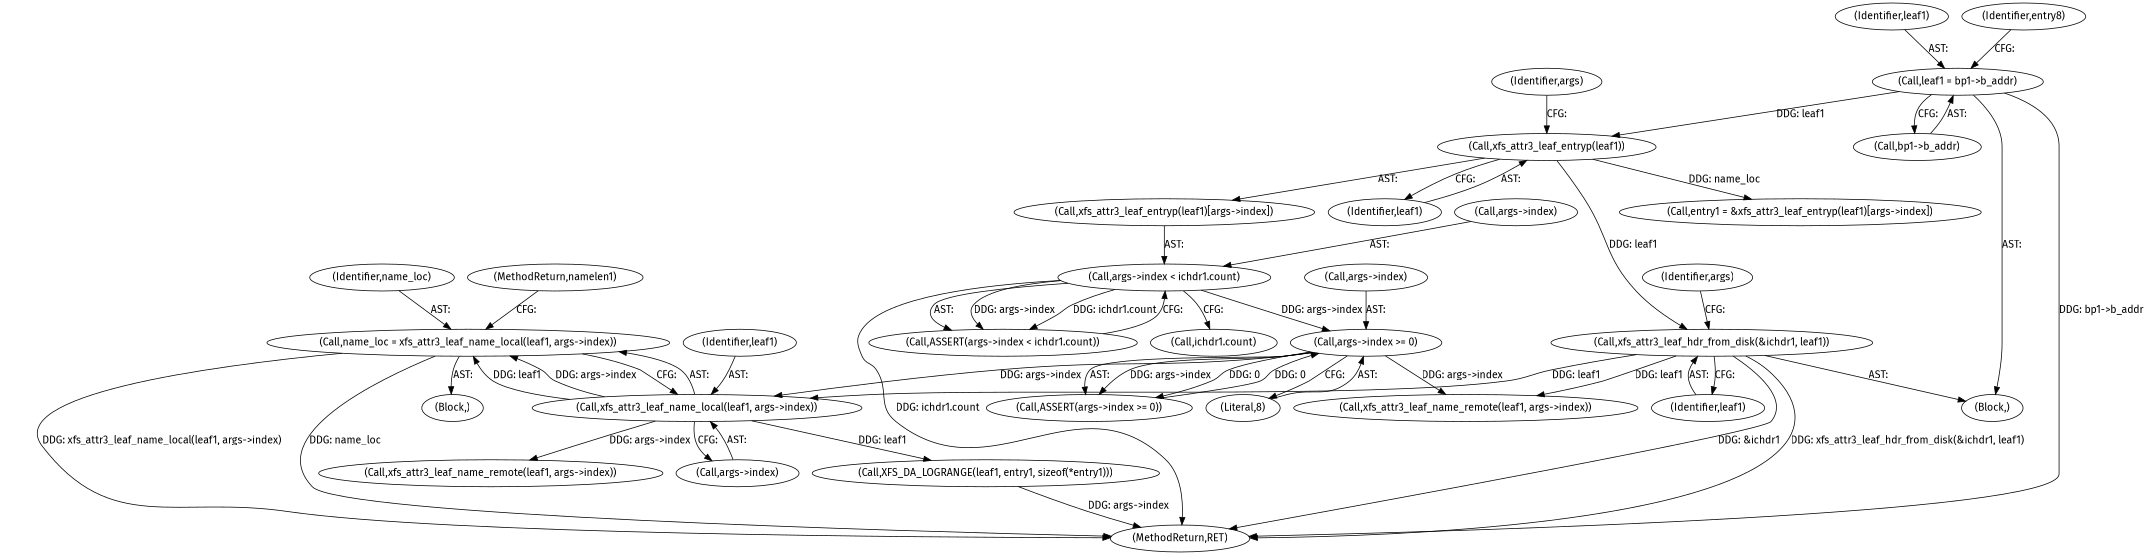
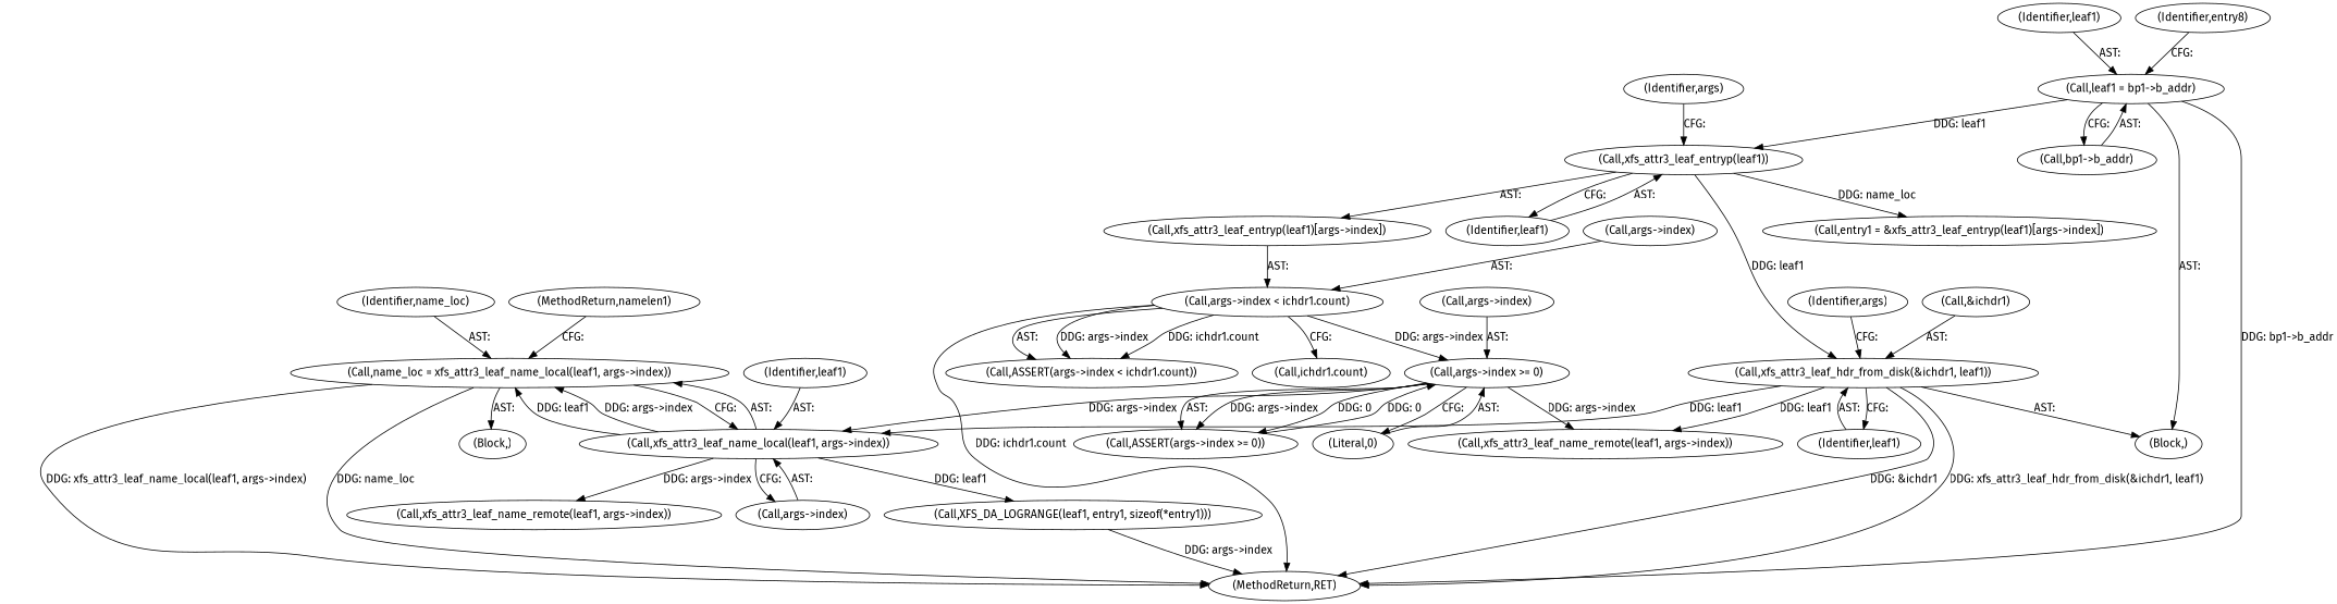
  digraph {
    fontname="Fira Sans"
    node [fontname="Fira Sans"]
    edge [fontname="Fira Sans"]
    n1 [label="(Call,name_loc = xfs_attr3_leaf_name_local(leaf1, args->index))"]
    n2 [label="(Call,xfs_attr3_leaf_name_local(leaf1, args->index))"]
    n3 [label="(MethodReturn,RET)"]
    n4 [label="(Block,)"]
    n5 [label="(Call,xfs_attr3_leaf_name_remote(leaf1, args->index))"]
    n6 [label="(Call,args->index)"]
    n7 [label="(Call,XFS_DA_LOGRANGE(leaf1, entry1, sizeof(*entry1)))"]
    n8 [label="(Call,xfs_attr3_leaf_hdr_from_disk(&ichdr1, leaf1))"]
    n9 [label="(Call,xfs_attr3_leaf_name_remote(leaf1, args->index))"]
    n10 [label="(Identifier,leaf1)"]
    n11 [label="(Block,)"]
    n12 [label="(Call,xfs_attr3_leaf_entryp(leaf1))"]
    n13 [label="(Call,xfs_attr3_leaf_entryp(leaf1)[args->index])"]
    n14 [label="(Identifier,leaf1)"]
    n15 [label="(Call,entry1 = &xfs_attr3_leaf_entryp(leaf1)[args->index])"]
    n16 [label="(Call,args->index < ichdr1.count)"]
    n17 [label="(Call,leaf1 = bp1->b_addr)"]
    n18 [label="(Call,bp1->b_addr)"]
    n19 [label="(Call,args->index >= 0)"]
    n20 [label="(Call,ASSERT(args->index >= 0))"]
-   n21 [label="(Literal,8)"]
+   n21 [label="(Literal,0)"]
    n22 [label="(Call,ichdr1.count)"]
    n23 [label="(Call,ASSERT(args->index < ichdr1.count))"]
    n24 [label="(Identifier,leaf1)"]
    n25 [label="(Call,args->index)"]
    n26 [label="(Identifier,name_loc)"]
    n27 [label="(Identifier,args)"]
    n28 [label="(Call,args->index)"]
    n29 [label="(MethodReturn,namelen1)"]
+   n30 [label="(Call,&ichdr1)"]
    n31 [label="(Identifier,leaf1)"]
    n32 [label="(Identifier,entry8)"]
    n33 [label="(Identifier,args)"]
    n1 -> n2 [label="CFG: "]
    n1 -> n3 [label="DDG: xfs_attr3_leaf_name_local(leaf1, args->index)"]
    n1 -> n3 [label="DDG: name_loc"]
    n1 -> n4 [label="AST: "]
    n2 -> n1 [label="AST: "]
    n2 -> n1 [label="DDG: leaf1"]
    n2 -> n1 [label="DDG: args->index"]
    n2 -> n5 [label="DDG: args->index"]
    n2 -> n6 [label="CFG: "]
    n2 -> n7 [label="DDG: leaf1"]
    n6 -> n2 [label="AST: "]
    n7 -> n3 [label="DDG: args->index"]
    n8 -> n2 [label="DDG: leaf1"]
    n8 -> n3 [label="DDG: &ichdr1"]
    n8 -> n3 [label="DDG: xfs_attr3_leaf_hdr_from_disk(&ichdr1, leaf1)"]
    n8 -> n9 [label="DDG: leaf1"]
    n8 -> n10 [label="CFG: "]
    n8 -> n11 [label="AST: "]
    n10 -> n8 [label="AST: "]
    n12 -> n8 [label="DDG: leaf1"]
    n12 -> n13 [label="AST: "]
    n12 -> n14 [label="CFG: "]
    n12 -> n15 [label="DDG: name_loc"]
    n13 -> n16 [label="AST: "]
    n14 -> n12 [label="AST: "]
    n16 -> n3 [label="DDG: ichdr1.count"]
    n16 -> n19 [label="DDG: args->index"]
    n16 -> n22 [label="CFG: "]
    n16 -> n23 [label="AST: "]
    n16 -> n23 [label="DDG: args->index"]
    n16 -> n23 [label="DDG: ichdr1.count"]
    n17 -> n3 [label="DDG: bp1->b_addr"]
    n17 -> n11 [label="AST: "]
    n17 -> n12 [label="DDG: leaf1"]
    n17 -> n18 [label="CFG: "]
    n18 -> n17 [label="AST: "]
    n19 -> n2 [label="DDG: args->index"]
    n19 -> n9 [label="DDG: args->index"]
    n19 -> n20 [label="AST: "]
    n19 -> n20 [label="DDG: args->index"]
    n19 -> n20 [label="DDG: 0"]
    n19 -> n21 [label="CFG: "]
    n20 -> n19 [label="DDG: 0"]
    n21 -> n19 [label="AST: "]
-   n23 -> n16 [label="CFG: "]
    n24 -> n2 [label="AST: "]
    n25 -> n19 [label="AST: "]
    n26 -> n1 [label="AST: "]
    n27 -> n12 [label="CFG: "]
    n28 -> n16 [label="AST: "]
    n29 -> n1 [label="CFG: "]
+   n30 -> n8 [label="AST: "]
    n31 -> n17 [label="AST: "]
    n32 -> n17 [label="CFG: "]
    n33 -> n8 [label="CFG: "]
  }
